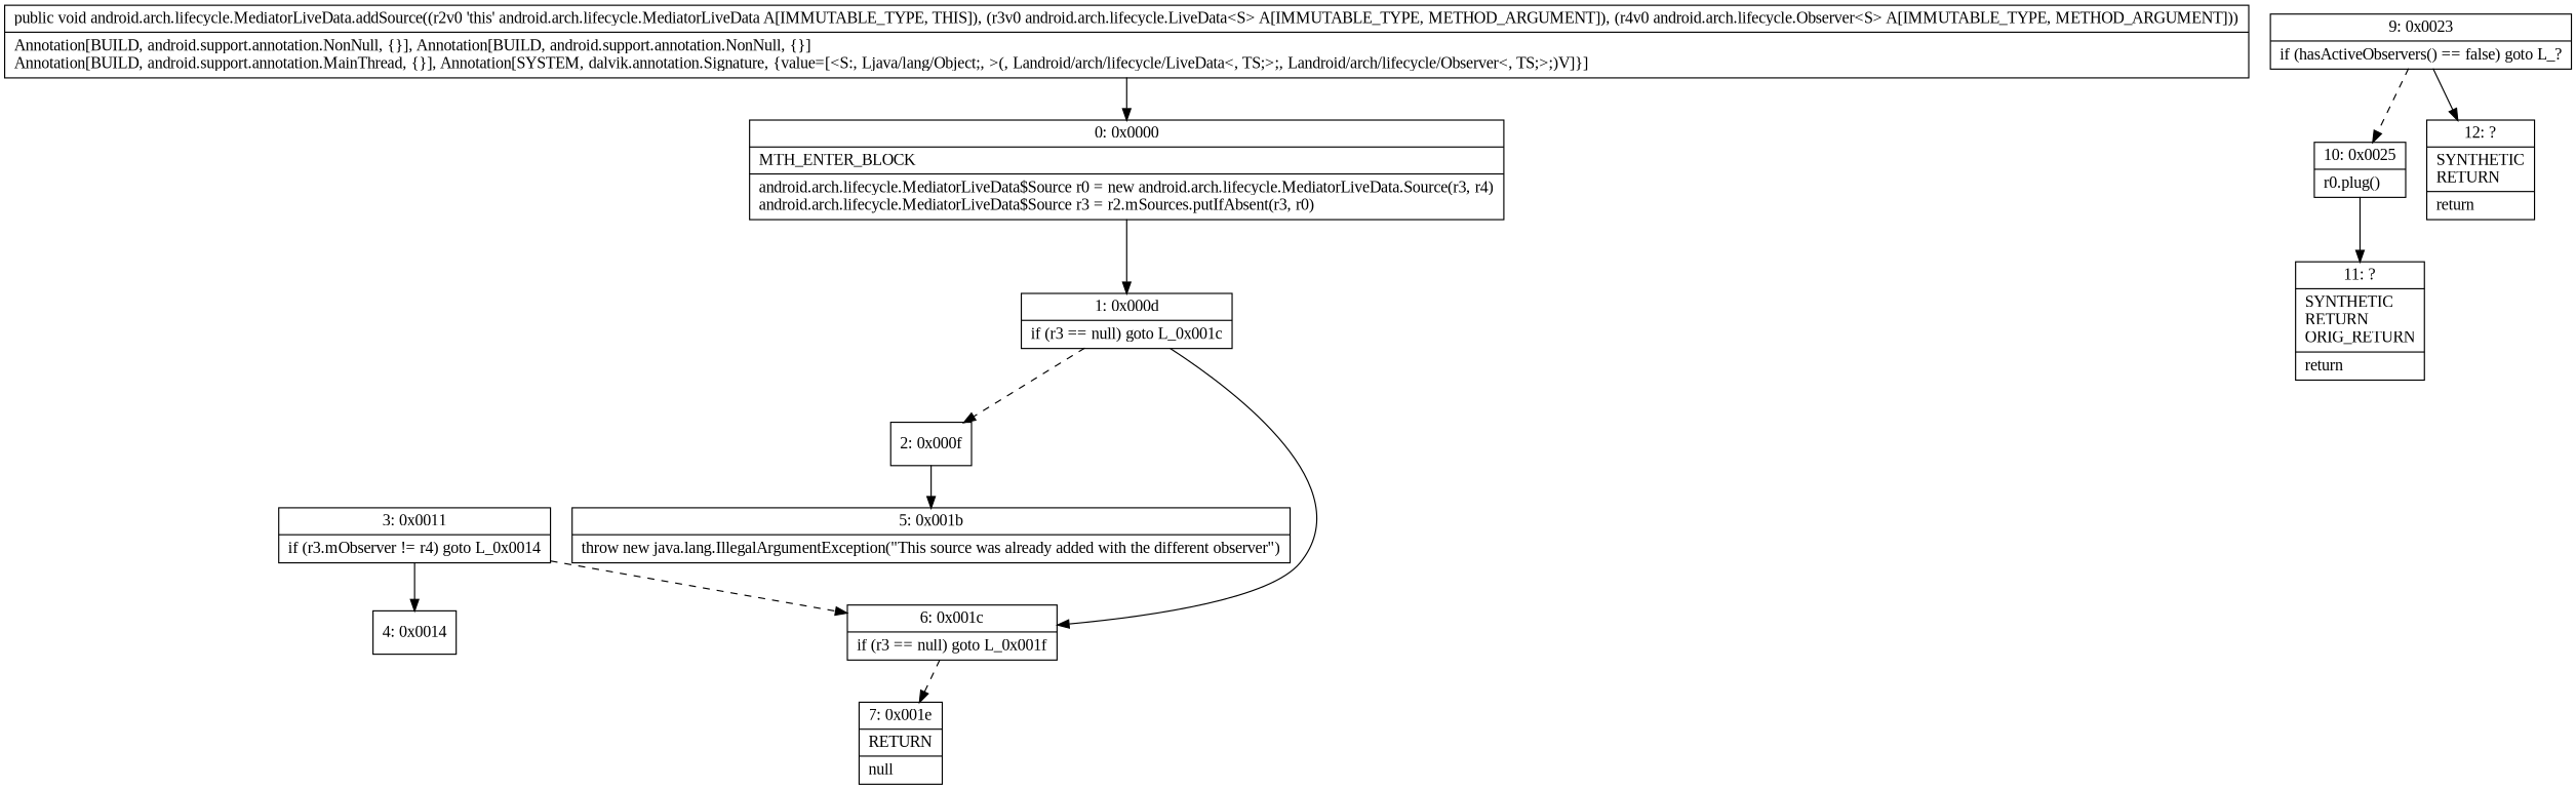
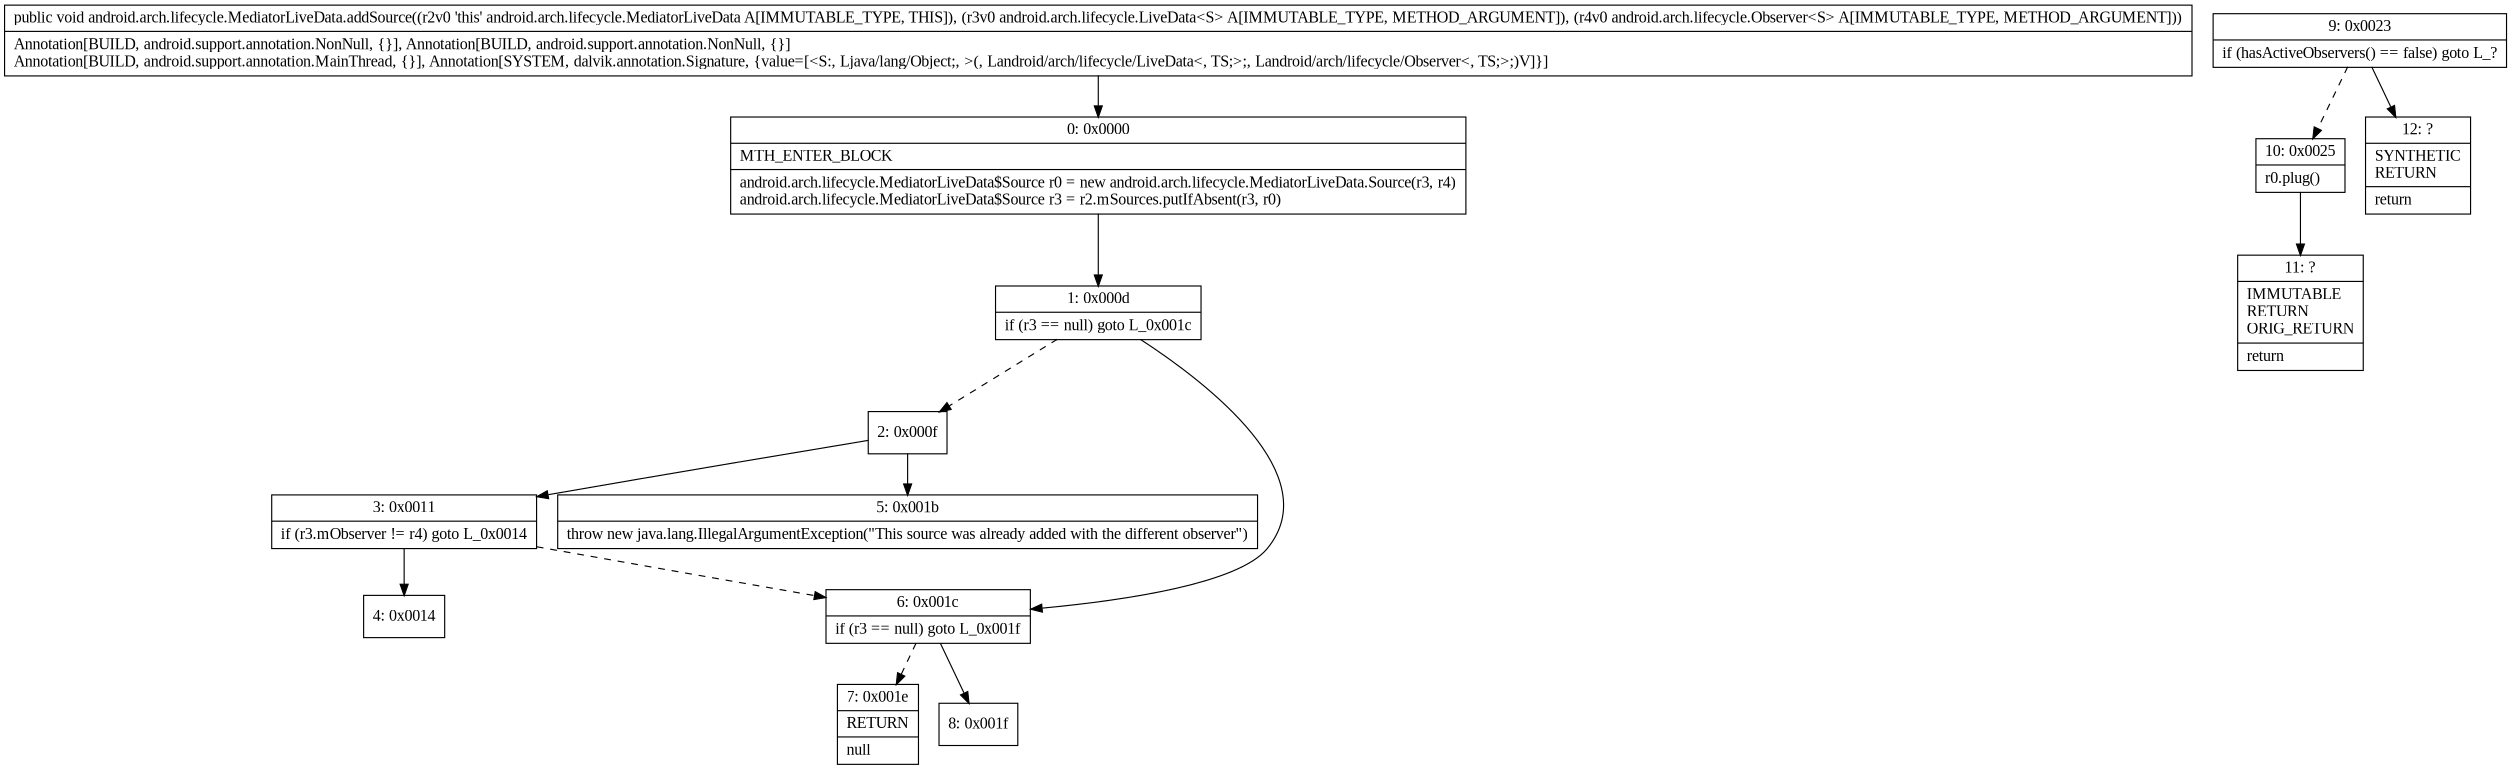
  digraph {
    fontname="Liberation Serif"
    node [fontname="Liberation Serif" shape=record]
    edge [fontname="Liberation Serif"]
    n1 [label="{0\:\ 0x0000|MTH_ENTER_BLOCK\l|android.arch.lifecycle.MediatorLiveData$Source r0 = new android.arch.lifecycle.MediatorLiveData.Source(r3, r4)\landroid.arch.lifecycle.MediatorLiveData$Source r3 = r2.mSources.putIfAbsent(r3, r0)\l}"]
    n2 [label="{1\:\ 0x000d|if (r3 == null) goto L_0x001c\l}"]
    n3 [label="{2\:\ 0x000f}"]
    n4 [label="{6\:\ 0x001c|if (r3 == null) goto L_0x001f\l}"]
    n5 [label="{3\:\ 0x0011|if (r3.mObserver != r4) goto L_0x0014\l}"]
    n6 [label="{5\:\ 0x001b|throw new java.lang.IllegalArgumentException(\"This source was already added with the different observer\")\l}"]
    n7 [label="{7\:\ 0x001e|RETURN\l|null\l}"]
+   n8 [label="{8\:\ 0x001f}"]
    n9 [label="{4\:\ 0x0014}"]
    n10 [label="{9\:\ 0x0023|if (hasActiveObservers() == false) goto L_?\l}"]
    n11 [label="{10\:\ 0x0025|r0.plug()\l}"]
    n12 [label="{12\:\ ?|SYNTHETIC\lRETURN\l|return\l}"]
-   n13 [label="{11\:\ ?|SYNTHETIC\lRETURN\lORIG_RETURN\l|return\l}"]
+   n13 [label="{11\:\ ?|IMMUTABLE\lRETURN\lORIG_RETURN\l|return\l}"]
    n14 [label="{public void android.arch.lifecycle.MediatorLiveData.addSource((r2v0 'this' android.arch.lifecycle.MediatorLiveData A[IMMUTABLE_TYPE, THIS]), (r3v0 android.arch.lifecycle.LiveData\<S\> A[IMMUTABLE_TYPE, METHOD_ARGUMENT]), (r4v0 android.arch.lifecycle.Observer\<S\> A[IMMUTABLE_TYPE, METHOD_ARGUMENT]))  | Annotation[BUILD, android.support.annotation.NonNull, \{\}], Annotation[BUILD, android.support.annotation.NonNull, \{\}]\lAnnotation[BUILD, android.support.annotation.MainThread, \{\}], Annotation[SYSTEM, dalvik.annotation.Signature, \{value=[\<S:, Ljava\/lang\/Object;, \>(, Landroid\/arch\/lifecycle\/LiveData\<, TS;\>;, Landroid\/arch\/lifecycle\/Observer\<, TS;\>;)V]\}]\l}"]
    n1 -> n2
    n2 -> n3 [style=dashed]
    n2 -> n4
+   n3 -> n5
    n3 -> n6
    n4 -> n7 [style=dashed]
+   n4 -> n8
    n5 -> n4 [style=dashed]
    n5 -> n9
    n10 -> n11 [style=dashed]
    n10 -> n12
    n11 -> n13
    n14 -> n1
  }
